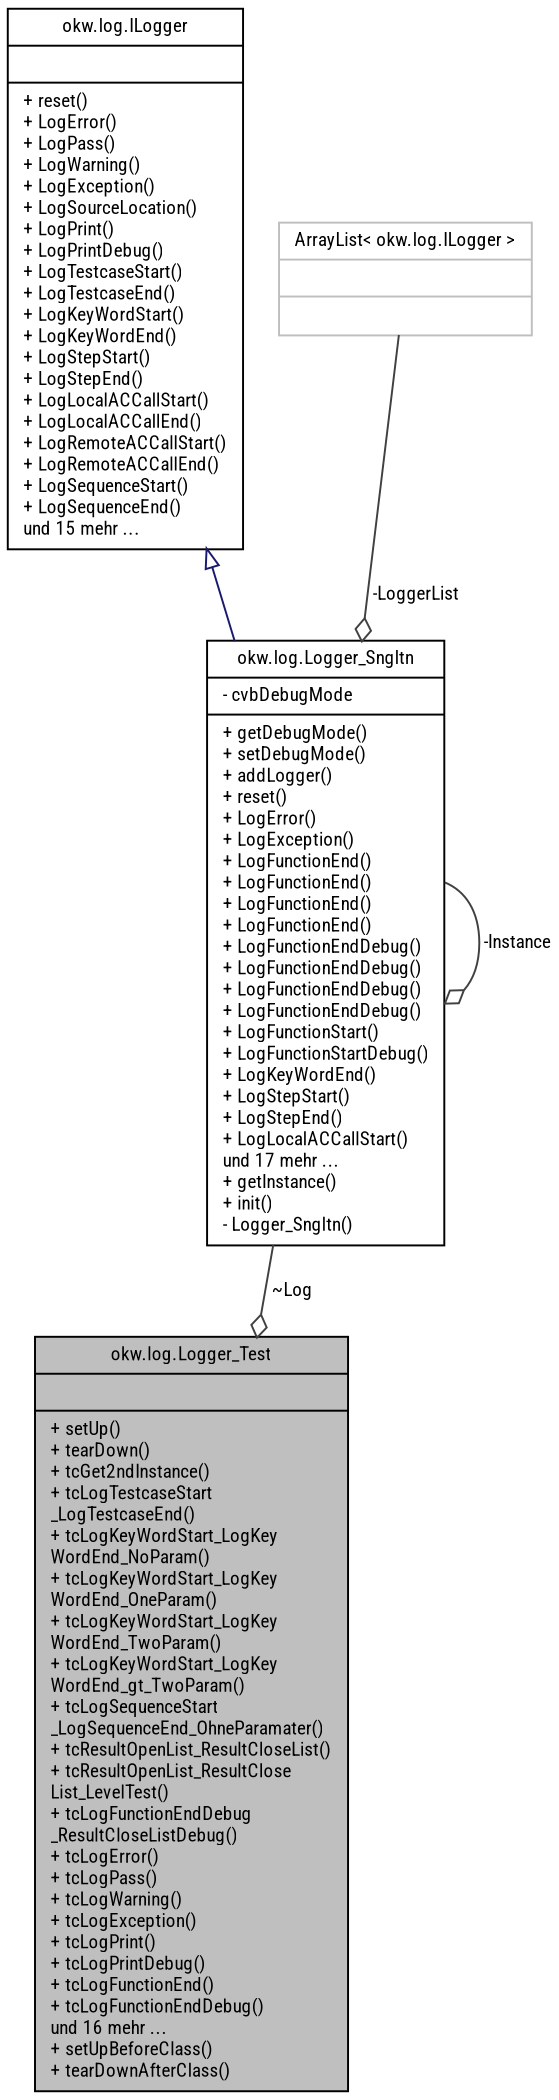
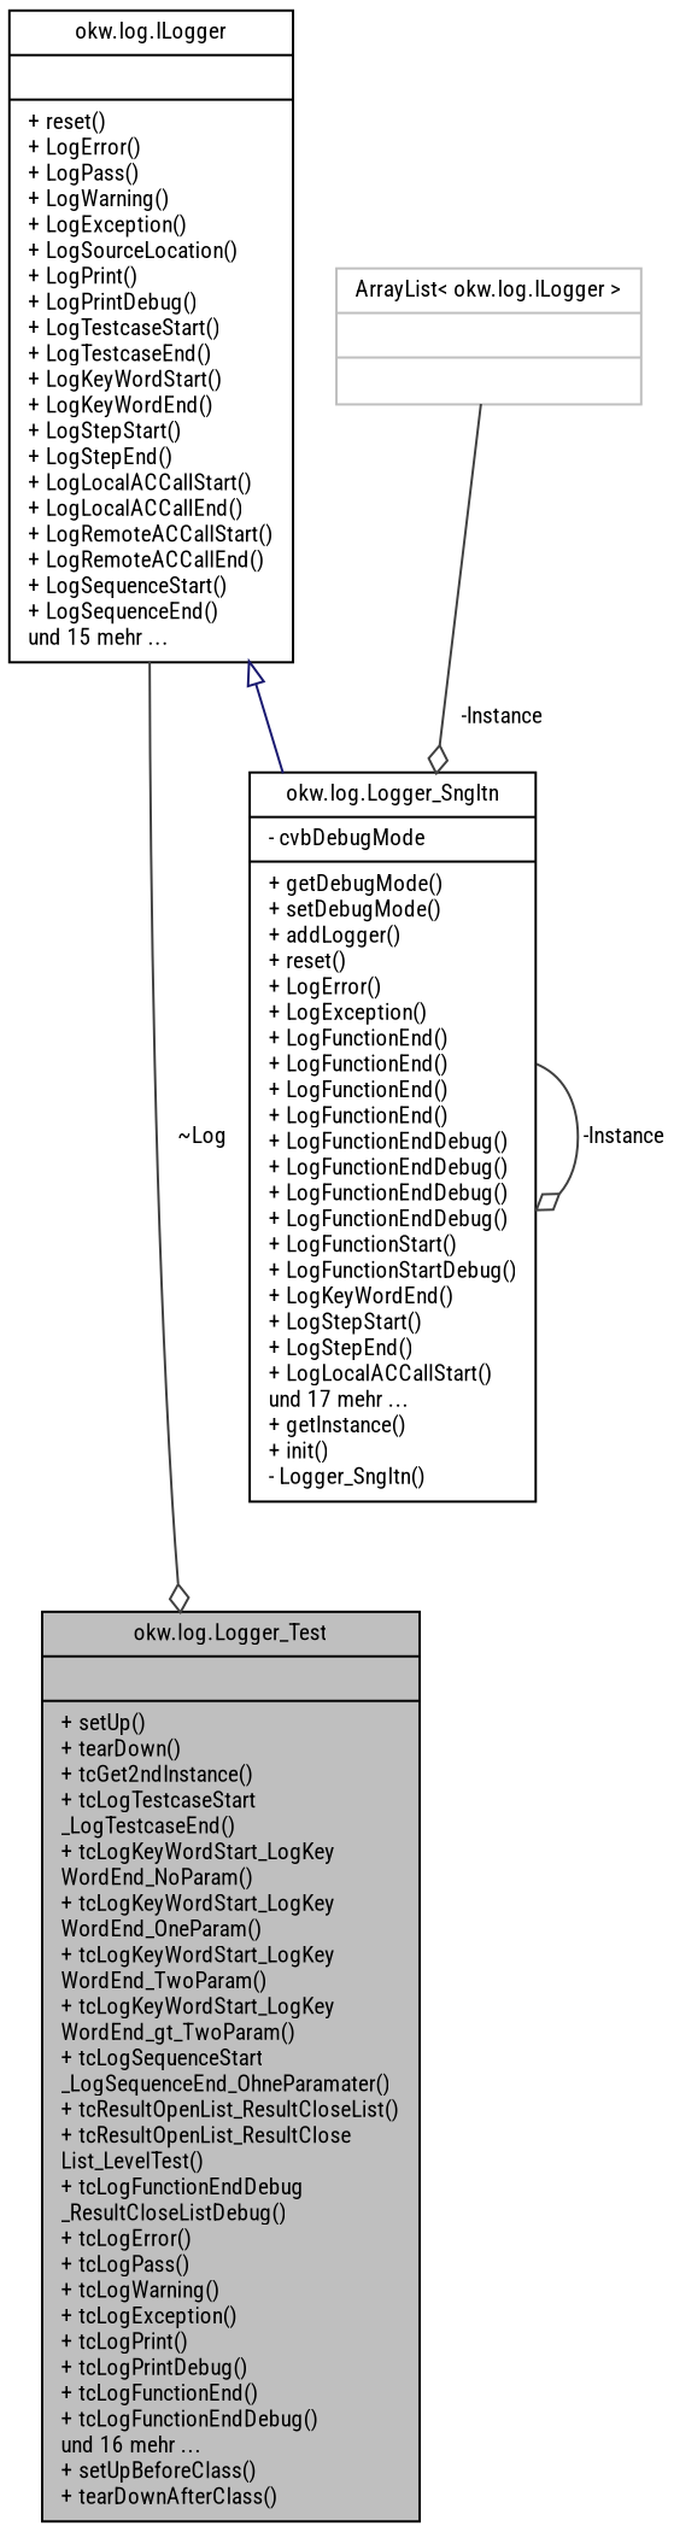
  digraph {
    fontname="Roboto Condensed"
    node [color=black fillcolor=white fontname="Roboto Condensed" fontsize=10 shape=record style=filled]
    edge [arrowhead=odiamond color=grey25 fontname="Roboto Condensed" fontsize=10 labelfontname=Helvetica labelfontsize=10 style=solid]
    n1 [fillcolor=grey75 fontcolor=black height=0.2 label="{okw.log.Logger_Test\n||+ setUp()\l+ tearDown()\l+ tcGet2ndInstance()\l+ tcLogTestcaseStart\l_LogTestcaseEnd()\l+ tcLogKeyWordStart_LogKey\lWordEnd_NoParam()\l+ tcLogKeyWordStart_LogKey\lWordEnd_OneParam()\l+ tcLogKeyWordStart_LogKey\lWordEnd_TwoParam()\l+ tcLogKeyWordStart_LogKey\lWordEnd_gt_TwoParam()\l+ tcLogSequenceStart\l_LogSequenceEnd_OhneParamater()\l+ tcResultOpenList_ResultCloseList()\l+ tcResultOpenList_ResultClose\lList_LevelTest()\l+ tcLogFunctionEndDebug\l_ResultCloseListDebug()\l+ tcLogError()\l+ tcLogPass()\l+ tcLogWarning()\l+ tcLogException()\l+ tcLogPrint()\l+ tcLogPrintDebug()\l+ tcLogFunctionEnd()\l+ tcLogFunctionEndDebug()\lund 16 mehr ...\l+ setUpBeforeClass()\l+ tearDownAfterClass()\l}" width=0.4]
    n2 [height=0.2 label="{okw.log.Logger_Sngltn\n|- cvbDebugMode\l|+ getDebugMode()\l+ setDebugMode()\l+ addLogger()\l+ reset()\l+ LogError()\l+ LogException()\l+ LogFunctionEnd()\l+ LogFunctionEnd()\l+ LogFunctionEnd()\l+ LogFunctionEnd()\l+ LogFunctionEndDebug()\l+ LogFunctionEndDebug()\l+ LogFunctionEndDebug()\l+ LogFunctionEndDebug()\l+ LogFunctionStart()\l+ LogFunctionStartDebug()\l+ LogKeyWordEnd()\l+ LogStepStart()\l+ LogStepEnd()\l+ LogLocalACCallStart()\lund 17 mehr ...\l+ getInstance()\l+ init()\l- Logger_Sngltn()\l}" width=0.4]
    n3 [height=0.2 label="{okw.log.ILogger\n||+ reset()\l+ LogError()\l+ LogPass()\l+ LogWarning()\l+ LogException()\l+ LogSourceLocation()\l+ LogPrint()\l+ LogPrintDebug()\l+ LogTestcaseStart()\l+ LogTestcaseEnd()\l+ LogKeyWordStart()\l+ LogKeyWordEnd()\l+ LogStepStart()\l+ LogStepEnd()\l+ LogLocalACCallStart()\l+ LogLocalACCallEnd()\l+ LogRemoteACCallStart()\l+ LogRemoteACCallEnd()\l+ LogSequenceStart()\l+ LogSequenceEnd()\lund 15 mehr ...\l}" width=0.4]
    n4 [color=grey75 height=0.2 label="{ArrayList\< okw.log.ILogger \>\n||}" width=0.4]
-   n2 -> n1 [label=" ~Log"]
+   n3 -> n1 [label=" ~Log"]
    n2 -> n2 [label=" -Instance"]
    n3 -> n2 [arrowtail=onormal color=midnightblue dir=back arrowhead=""]
-   n4 -> n2 [label=" -LoggerList"]
+   n4 -> n2 [label=" -Instance"]
  }
